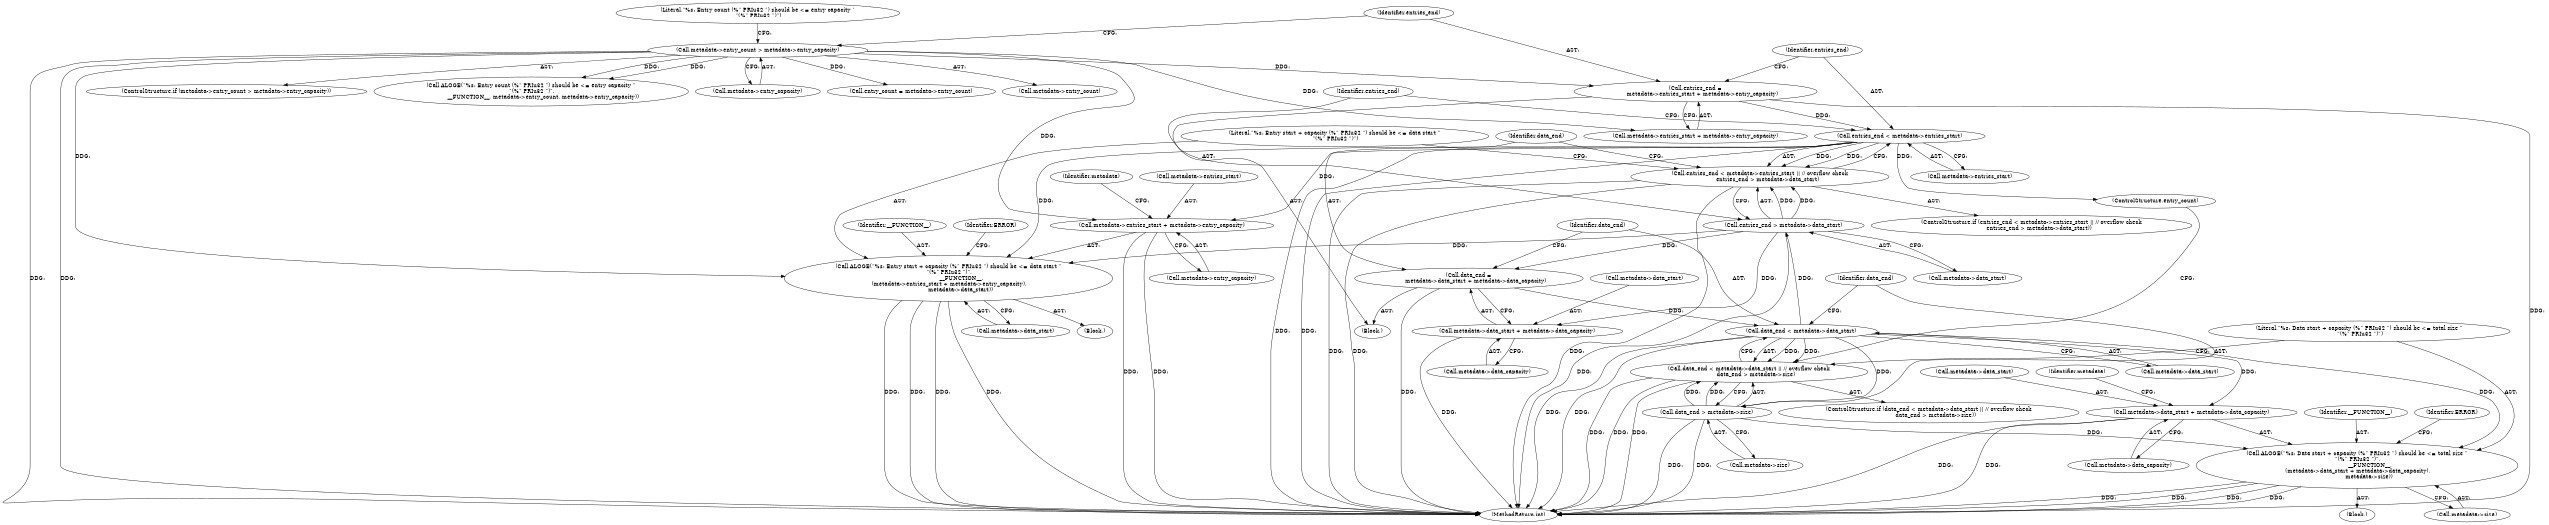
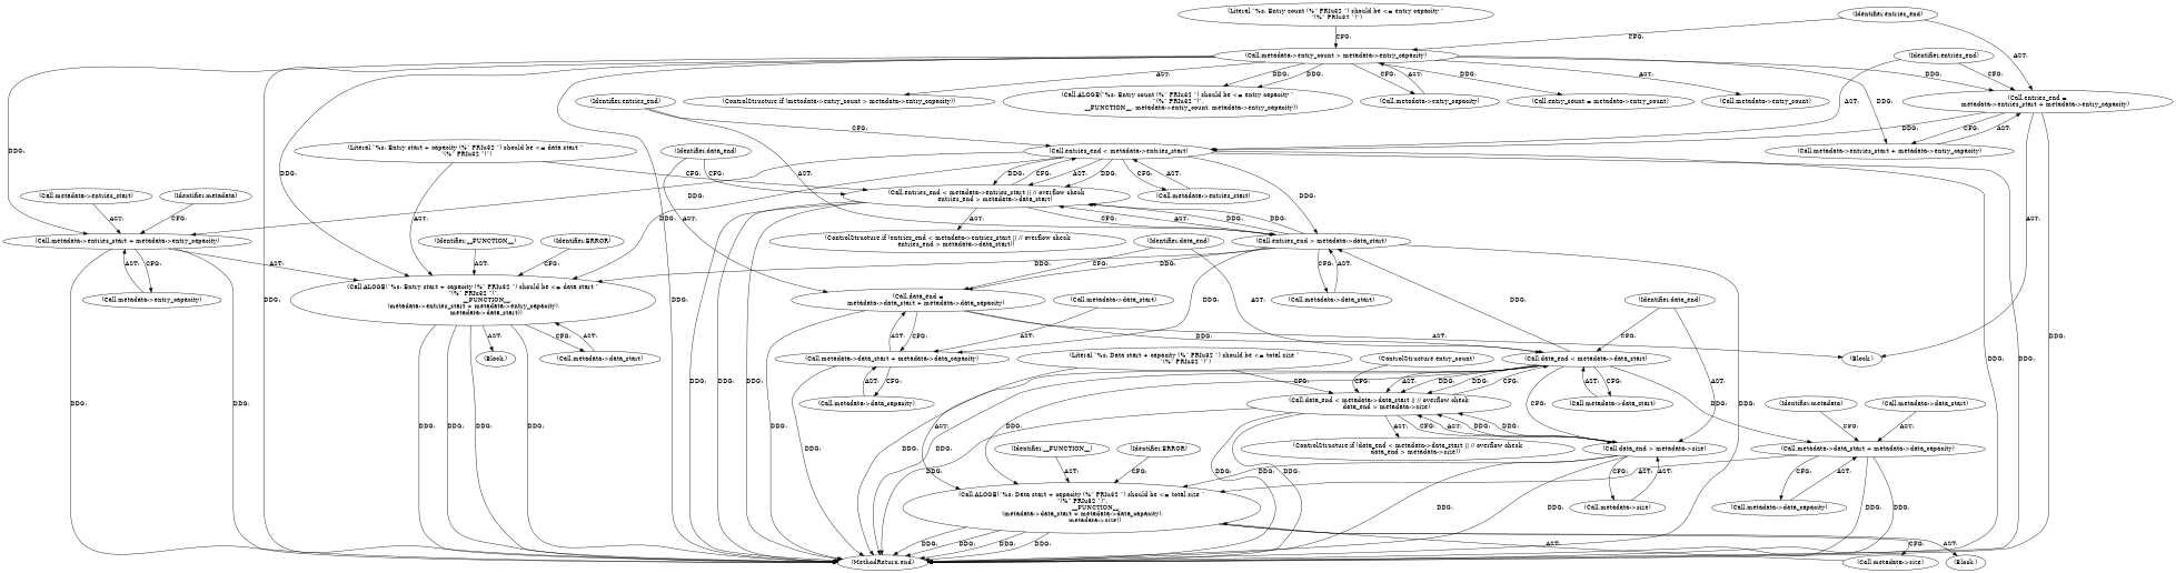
  digraph {
    n1 [label="(Call,entries_end =\n        metadata->entries_start + metadata->entry_capacity)"]
    n2 [label="(Call,entries_end < metadata->entries_start)"]
    n3 [label="(Call,metadata->entries_start + metadata->entry_capacity)"]
-   n4 [label="(MethodReturn,int)"]
+   n4 [label="(MethodReturn,end)"]
    n5 [label="(Block,)"]
    n6 [label="(Call,ALOGE(\"%s: Entry start + capacity (%\" PRIu32 \") should be <= data start \"\n \"(%\" PRIu32 \")\",\n               __FUNCTION__,\n (metadata->entries_start + metadata->entry_capacity),\n              metadata->data_start))"]
    n7 [label="(Call,metadata->entries_start + metadata->entry_capacity)"]
    n8 [label="(Call,entries_end < metadata->entries_start || // overflow check\n         entries_end > metadata->data_start)"]
    n9 [label="(Call,entries_end > metadata->data_start)"]
    n10 [label="(Call,metadata->entries_start)"]
    n11 [label="(Call,metadata->entry_count > metadata->entry_capacity)"]
    n12 [label="(ControlStructure,if (metadata->entry_count > metadata->entry_capacity))"]
    n13 [label="(Call,ALOGE(\"%s: Entry count (%\" PRIu32 \") should be <= entry capacity \"\n \"(%\" PRIu32 \")\",\n              __FUNCTION__, metadata->entry_count, metadata->entry_capacity))"]
    n14 [label="(Call,metadata->entry_capacity)"]
    n15 [label="(Call,entry_count = metadata->entry_count)"]
    n16 [label="(Call,metadata->entry_count)"]
    n17 [label="(Call,metadata->data_start)"]
    n18 [label="(Block,)"]
    n19 [label="(Call,metadata->entry_capacity)"]
    n20 [label="(ControlStructure,if (entries_end < metadata->entries_start || // overflow check\n         entries_end > metadata->data_start))"]
    n21 [label="(Call,data_end =\n        metadata->data_start + metadata->data_capacity)"]
    n22 [label="(Call,metadata->data_start + metadata->data_capacity)"]
    n23 [label="(Call,metadata->data_start)"]
    n24 [label="(Call,data_end < metadata->data_start)"]
    n25 [label="(Call,data_end < metadata->data_start || // overflow check\n        data_end > metadata->size)"]
    n26 [label="(Call,data_end > metadata->size)"]
    n27 [label="(Call,ALOGE(\"%s: Data start + capacity (%\" PRIu32 \") should be <= total size \"\n \"(%\" PRIu32 \")\",\n               __FUNCTION__,\n (metadata->data_start + metadata->data_capacity),\n              metadata->size))"]
    n28 [label="(Call,metadata->data_start + metadata->data_capacity)"]
    n29 [label="(Call,metadata->data_start)"]
    n30 [label="(Call,metadata->data_capacity)"]
    n31 [label="(ControlStructure,if (data_end < metadata->data_start || // overflow check\n        data_end > metadata->size))"]
    n32 [label="(Call,metadata->size)"]
    n33 [label="(Call,metadata->size)"]
    n34 [label="(Block,)"]
    n35 [label="(Call,metadata->data_capacity)"]
    n36 [label="(Identifier,data_end)"]
    n37 [label="(Identifier,__FUNCTION__)"]
    n38 [label="(Literal,\"%s: Entry start + capacity (%\" PRIu32 \") should be <= data start \"\n \"(%\" PRIu32 \")\")"]
    n39 [label="(Identifier,data_end)"]
    n40 [label="(Literal,\"%s: Entry count (%\" PRIu32 \") should be <= entry capacity \"\n \"(%\" PRIu32 \")\")"]
    n41 [label="(Identifier,entries_end)"]
    n42 [label="(Identifier,__FUNCTION__)"]
    n43 [label="(Literal,\"%s: Data start + capacity (%\" PRIu32 \") should be <= total size \"\n \"(%\" PRIu32 \")\")"]
    n44 [label="(Call,metadata->data_start)"]
    n45 [label="(Call,metadata->data_start)"]
    n46 [label="(Identifier,entries_end)"]
    n47 [label="(Identifier,entries_end)"]
    n48 [label="(Call,metadata->entries_start)"]
    n49 [label="(Identifier,ERROR)"]
    n50 [label="(ControlStructure,entry_count)"]
    n51 [label="(Identifier,data_end)"]
    n52 [label="(Identifier,metadata)"]
    n53 [label="(Identifier,ERROR)"]
    n54 [label="(Identifier,metadata)"]
    n1 -> n2 [label="DDG: "]
    n1 -> n3 [label="CFG: "]
    n1 -> n4 [label="DDG: "]
    n1 -> n5 [label="AST: "]
    n2 -> n4 [label="DDG: "]
    n2 -> n4 [label="DDG: "]
    n2 -> n6 [label="DDG: "]
    n2 -> n7 [label="DDG: "]
    n2 -> n8 [label="AST: "]
    n2 -> n8 [label="DDG: "]
    n2 -> n8 [label="DDG: "]
-   n2 -> n50 [label="DDG: "]
+   n2 -> n9 [label="DDG: "]
    n2 -> n10 [label="CFG: "]
    n3 -> n1 [label="AST: "]
    n6 -> n4 [label="DDG: "]
    n6 -> n4 [label="DDG: "]
    n6 -> n4 [label="DDG: "]
    n6 -> n4 [label="DDG: "]
    n6 -> n17 [label="CFG: "]
    n6 -> n18 [label="AST: "]
    n7 -> n4 [label="DDG: "]
    n7 -> n4 [label="DDG: "]
    n7 -> n6 [label="AST: "]
    n7 -> n19 [label="CFG: "]
    n8 -> n2 [label="CFG: "]
    n8 -> n4 [label="DDG: "]
    n8 -> n4 [label="DDG: "]
    n8 -> n4 [label="DDG: "]
    n8 -> n9 [label="CFG: "]
    n8 -> n20 [label="AST: "]
    n9 -> n4 [label="DDG: "]
    n9 -> n6 [label="DDG: "]
    n9 -> n8 [label="AST: "]
    n9 -> n8 [label="DDG: "]
    n9 -> n8 [label="DDG: "]
    n9 -> n21 [label="DDG: "]
    n9 -> n22 [label="DDG: "]
    n9 -> n23 [label="CFG: "]
    n10 -> n2 [label="AST: "]
    n11 -> n1 [label="DDG: "]
    n11 -> n3 [label="DDG: "]
    n11 -> n4 [label="DDG: "]
    n11 -> n4 [label="DDG: "]
    n11 -> n6 [label="DDG: "]
    n11 -> n7 [label="DDG: "]
    n11 -> n12 [label="AST: "]
    n11 -> n13 [label="DDG: "]
    n11 -> n13 [label="DDG: "]
    n11 -> n14 [label="CFG: "]
    n11 -> n15 [label="DDG: "]
    n11 -> n16 [label="AST: "]
    n14 -> n11 [label="AST: "]
    n17 -> n6 [label="AST: "]
    n19 -> n7 [label="AST: "]
    n21 -> n4 [label="DDG: "]
    n21 -> n5 [label="AST: "]
    n21 -> n22 [label="CFG: "]
    n21 -> n24 [label="DDG: "]
    n22 -> n4 [label="DDG: "]
    n22 -> n21 [label="AST: "]
    n22 -> n30 [label="CFG: "]
    n23 -> n9 [label="AST: "]
    n24 -> n4 [label="DDG: "]
    n24 -> n4 [label="DDG: "]
    n24 -> n9 [label="DDG: "]
    n24 -> n25 [label="AST: "]
    n24 -> n25 [label="DDG: "]
    n24 -> n25 [label="DDG: "]
-   n24 -> n26 [label="DDG: "]
+   n24 -> n26 [label="CFG: "]
    n24 -> n27 [label="DDG: "]
    n24 -> n28 [label="DDG: "]
    n24 -> n29 [label="CFG: "]
    n25 -> n4 [label="DDG: "]
    n25 -> n4 [label="DDG: "]
    n25 -> n4 [label="DDG: "]
    n25 -> n24 [label="CFG: "]
    n25 -> n26 [label="CFG: "]
    n25 -> n31 [label="AST: "]
    n26 -> n4 [label="DDG: "]
    n26 -> n4 [label="DDG: "]
    n26 -> n25 [label="AST: "]
    n26 -> n25 [label="DDG: "]
    n26 -> n25 [label="DDG: "]
    n26 -> n27 [label="DDG: "]
    n26 -> n32 [label="CFG: "]
    n27 -> n4 [label="DDG: "]
    n27 -> n4 [label="DDG: "]
    n27 -> n4 [label="DDG: "]
    n27 -> n4 [label="DDG: "]
    n27 -> n33 [label="CFG: "]
    n27 -> n34 [label="AST: "]
    n28 -> n4 [label="DDG: "]
    n28 -> n4 [label="DDG: "]
    n28 -> n27 [label="AST: "]
    n28 -> n35 [label="CFG: "]
    n29 -> n24 [label="AST: "]
    n30 -> n22 [label="AST: "]
    n32 -> n26 [label="AST: "]
    n33 -> n27 [label="AST: "]
    n35 -> n28 [label="AST: "]
    n36 -> n24 [label="CFG: "]
    n36 -> n26 [label="AST: "]
    n37 -> n6 [label="AST: "]
    n38 -> n6 [label="AST: "]
    n38 -> n8 [label="CFG: "]
    n39 -> n21 [label="CFG: "]
    n39 -> n24 [label="AST: "]
    n40 -> n11 [label="CFG: "]
    n41 -> n2 [label="CFG: "]
    n41 -> n9 [label="AST: "]
    n42 -> n27 [label="AST: "]
    n43 -> n25 [label="CFG: "]
    n43 -> n27 [label="AST: "]
    n44 -> n28 [label="AST: "]
    n45 -> n22 [label="AST: "]
    n46 -> n1 [label="CFG: "]
    n46 -> n2 [label="AST: "]
    n47 -> n1 [label="AST: "]
    n47 -> n11 [label="CFG: "]
    n48 -> n7 [label="AST: "]
    n49 -> n27 [label="CFG: "]
    n50 -> n25 [label="CFG: "]
    n51 -> n8 [label="CFG: "]
    n51 -> n21 [label="AST: "]
    n52 -> n28 [label="CFG: "]
    n53 -> n6 [label="CFG: "]
    n54 -> n7 [label="CFG: "]
  }
